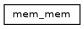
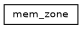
  digraph {
    rankdir=LR
-   n1 [color=black fillcolor=white fontname=Helvetica fontsize=10 height=0.2 label=mem_mem shape=record style=filled width=0.4]
+   n1 [color=black fillcolor=white fontname=Helvetica fontsize=10 height=0.2 label=mem_zone shape=record style=filled width=0.4]
  }
